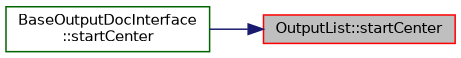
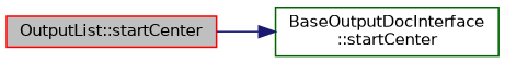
  digraph {
    rankdir=LR
    node [fontname=Helvetica fontsize=10 shape=record style=filled]
    n1 [color=red fillcolor=grey75 fontcolor=black height=0.2 label="OutputList::startCenter" width=0.4]
    n2 [color=darkgreen fillcolor=white height=0.2 label="BaseOutputDocInterface\l::startCenter" width=0.4]
-   n2 -> n1 [color=midnightblue fontname=Helvetica fontsize=10 labelfontname=Helvetica labelfontsize=10 style=solid]
+   n1 -> n2 [color=midnightblue fontname=Helvetica fontsize=10 labelfontname=Helvetica labelfontsize=10 style=solid]
  }
